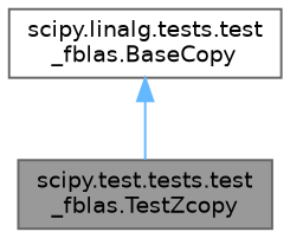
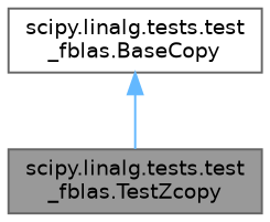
  digraph {
    node [color=gray40 fontname=Helvetica fontsize=10 shape=box style=filled]
-   n1 [fillcolor=grey60 fontcolor=black height=0.2 label="scipy.test.tests.test\l_fblas.TestZcopy" width=0.4]
+   n1 [fillcolor=grey60 fontcolor=black height=0.2 label="scipy.linalg.tests.test\l_fblas.TestZcopy" width=0.4]
    n2 [fillcolor=white height=0.2 label="scipy.linalg.tests.test\l_fblas.BaseCopy" width=0.4]
    n2 -> n1 [color=steelblue1 dir=back fontname=Helvetica fontsize=10 labelfontname=Helvetica labelfontsize=10 style=solid]
  }
